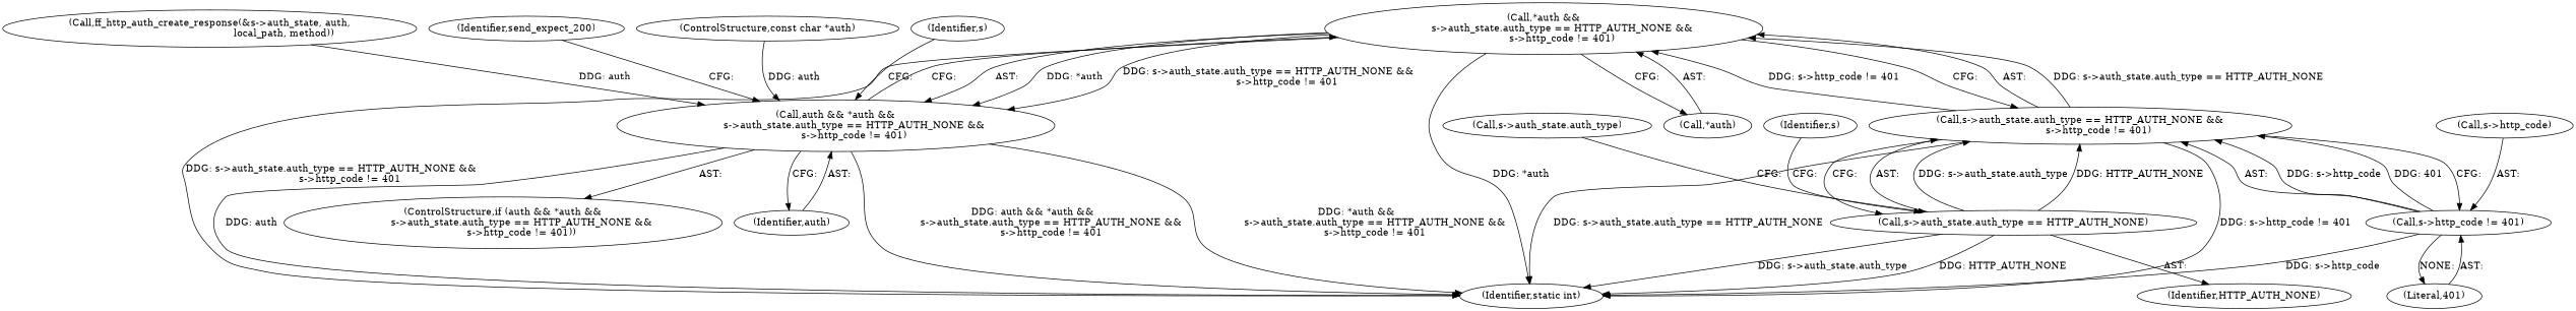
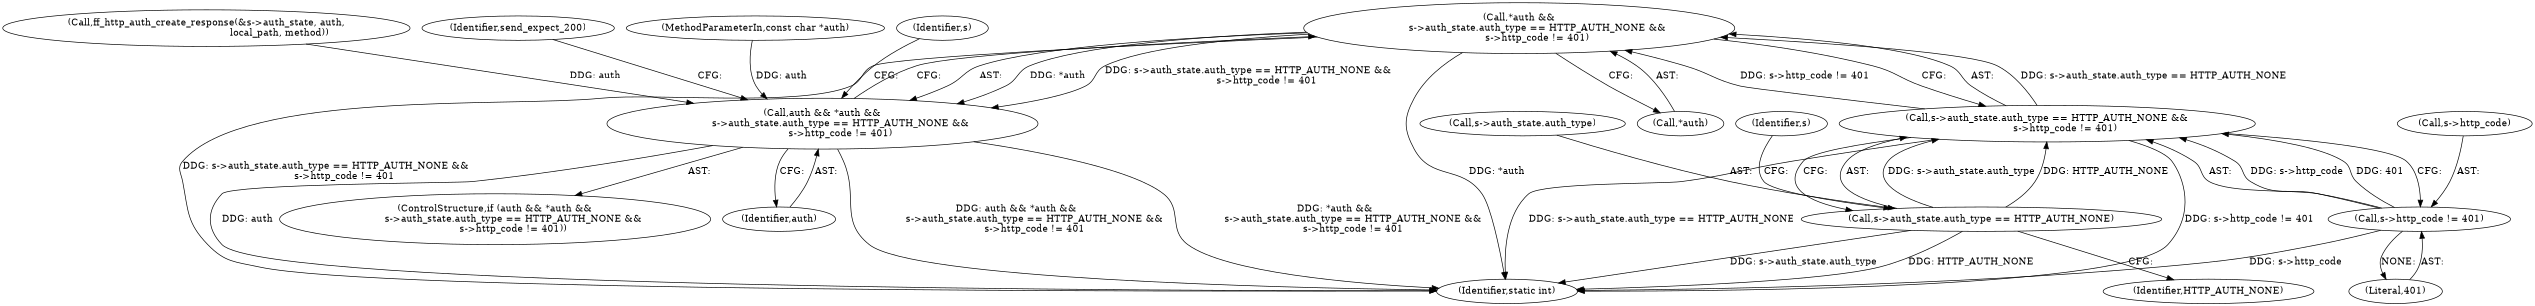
  digraph {
    n1 [label="(Call,*auth &&\n            s->auth_state.auth_type == HTTP_AUTH_NONE &&\n            s->http_code != 401)"]
    n2 [label="(Call,s->auth_state.auth_type == HTTP_AUTH_NONE &&\n            s->http_code != 401)"]
    n3 [label="(Call,auth && *auth &&\n            s->auth_state.auth_type == HTTP_AUTH_NONE &&\n            s->http_code != 401)"]
    n4 [label="(Call,*auth)"]
    n5 [label="(Identifier,static int)"]
    n6 [label="(Call,s->auth_state.auth_type == HTTP_AUTH_NONE)"]
    n7 [label="(Call,s->http_code != 401)"]
    n8 [label="(Identifier,auth)"]
    n9 [label="(ControlStructure,if (auth && *auth &&\n            s->auth_state.auth_type == HTTP_AUTH_NONE &&\n            s->http_code != 401))"]
    n10 [label="(Identifier,HTTP_AUTH_NONE)"]
    n11 [label="(Literal,401)"]
    n12 [label="(Call,s->auth_state.auth_type)"]
    n13 [label="(Identifier,s)"]
    n14 [label="(Call,s->http_code)"]
    n15 [label="(Call,ff_http_auth_create_response(&s->auth_state, auth,\n                                                local_path, method))"]
    n16 [label="(Identifier,send_expect_200)"]
-   n17 [label="(ControlStructure,const char *auth)"]
+   n17 [label="(MethodParameterIn,const char *auth)"]
    n18 [label="(Identifier,s)"]
    n1 -> n2 [label="CFG: "]
    n1 -> n3 [label="AST: "]
    n1 -> n3 [label="DDG: *auth"]
    n1 -> n3 [label="DDG: s->auth_state.auth_type == HTTP_AUTH_NONE &&\n            s->http_code != 401"]
    n1 -> n4 [label="CFG: "]
    n1 -> n5 [label="DDG: *auth"]
    n1 -> n5 [label="DDG: s->auth_state.auth_type == HTTP_AUTH_NONE &&\n            s->http_code != 401"]
    n2 -> n1 [label="AST: "]
    n2 -> n1 [label="DDG: s->auth_state.auth_type == HTTP_AUTH_NONE"]
    n2 -> n1 [label="DDG: s->http_code != 401"]
    n2 -> n5 [label="DDG: s->http_code != 401"]
    n2 -> n5 [label="DDG: s->auth_state.auth_type == HTTP_AUTH_NONE"]
    n2 -> n6 [label="CFG: "]
    n2 -> n7 [label="CFG: "]
    n3 -> n1 [label="CFG: "]
    n3 -> n5 [label="DDG: auth"]
    n3 -> n5 [label="DDG: auth && *auth &&\n            s->auth_state.auth_type == HTTP_AUTH_NONE &&\n            s->http_code != 401"]
    n3 -> n5 [label="DDG: *auth &&\n            s->auth_state.auth_type == HTTP_AUTH_NONE &&\n            s->http_code != 401"]
    n3 -> n8 [label="CFG: "]
    n3 -> n9 [label="AST: "]
    n4 -> n1 [label="AST: "]
    n6 -> n2 [label="AST: "]
    n6 -> n2 [label="DDG: s->auth_state.auth_type"]
    n6 -> n2 [label="DDG: HTTP_AUTH_NONE"]
    n6 -> n5 [label="DDG: s->auth_state.auth_type"]
    n6 -> n5 [label="DDG: HTTP_AUTH_NONE"]
-   n6 -> n10 [label="AST: "]
+   n6 -> n10 [label="CFG: "]
    n7 -> n2 [label="AST: "]
    n7 -> n2 [label="DDG: s->http_code"]
    n7 -> n2 [label="DDG: 401"]
    n7 -> n5 [label="DDG: s->http_code"]
    n7 -> n11 [label="NONE: "]
    n8 -> n3 [label="AST: "]
    n11 -> n7 [label="AST: "]
-   n12 -> n6 [label="CFG: "]
+   n12 -> n6 [label="AST: "]
    n13 -> n6 [label="CFG: "]
    n14 -> n7 [label="AST: "]
    n15 -> n3 [label="DDG: auth"]
    n16 -> n3 [label="CFG: "]
    n17 -> n3 [label="DDG: auth"]
    n18 -> n3 [label="CFG: "]
  }
